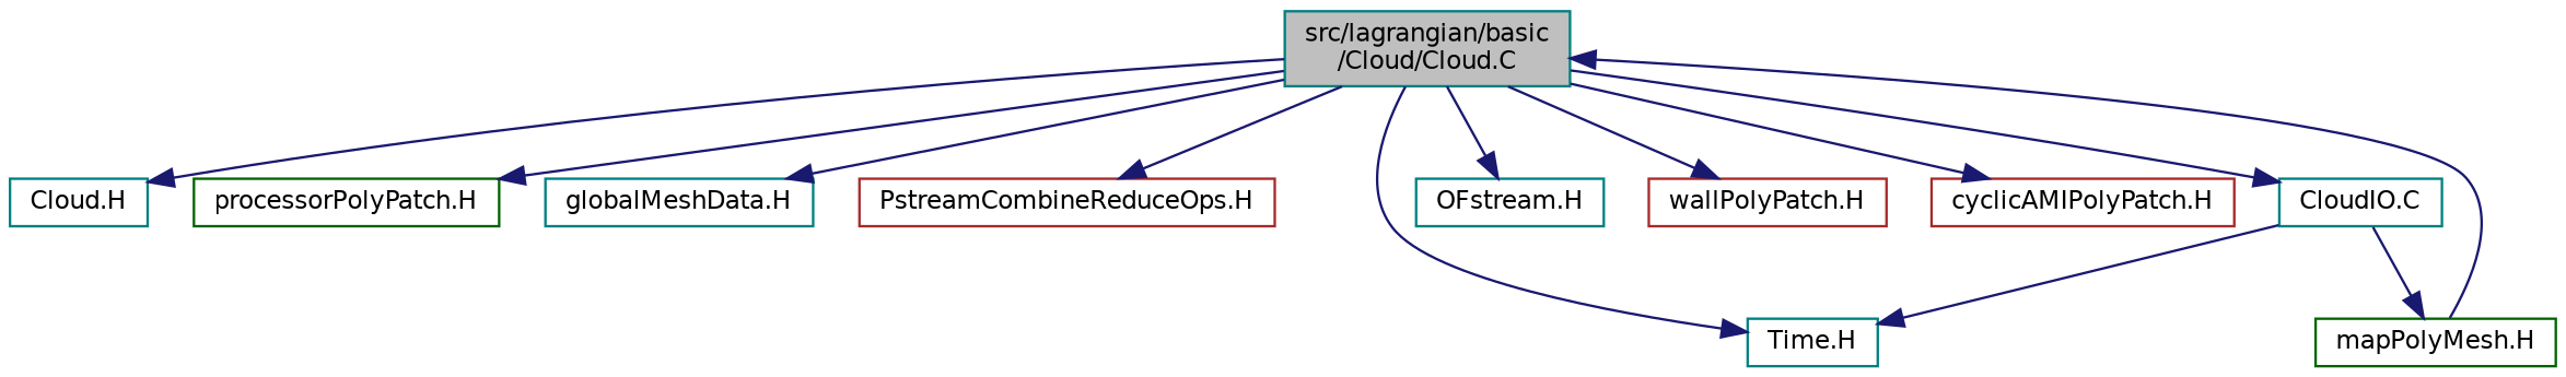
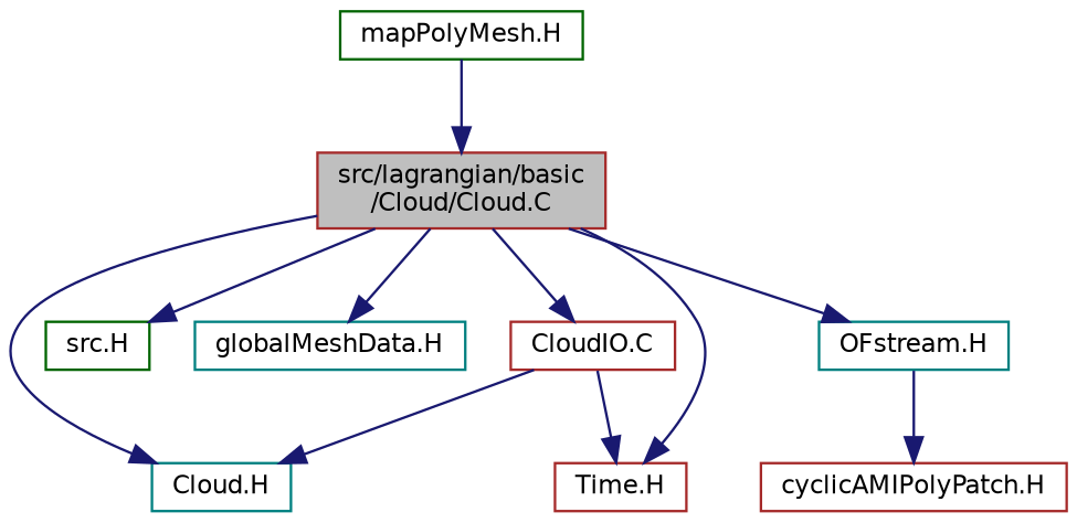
  digraph {
    node [color=brown fontname=Helvetica fontsize=10 shape=record]
    edge [color=midnightblue fontname=Helvetica fontsize=10 labelfontname=Helvetica labelfontsize=10 style=solid]
-   n1 [color=teal fillcolor=grey75 fontcolor=black height=0.2 label="src/lagrangian/basic\l/Cloud/Cloud.C" style=filled width=0.4]
+   n1 [fillcolor=grey75 fontcolor=black height=0.2 label="src/lagrangian/basic\l/Cloud/Cloud.C" style=filled width=0.4]
    n2 [color=teal height=0.2 label="Cloud.H" width=0.4]
-   n3 [color=darkgreen height=0.2 label="processorPolyPatch.H" width=0.4]
+   n3 [color=darkgreen height=0.2 label="src.H" width=0.4]
    n4 [color=teal height=0.2 label="globalMeshData.H" width=0.4]
-   n5 [height=0.2 label="PstreamCombineReduceOps.H" width=0.4]
-   n6 [color=teal height=0.2 label="Time.H" width=0.4]
+   n6 [height=0.2 label="Time.H" width=0.4]
    n7 [color=teal height=0.2 label="OFstream.H" width=0.4]
-   n8 [height=0.2 label="wallPolyPatch.H" width=0.4]
    n9 [height=0.2 label="cyclicAMIPolyPatch.H" width=0.4]
-   n10 [color=teal height=0.2 label="CloudIO.C" width=0.4]
+   n10 [height=0.2 label="CloudIO.C" width=0.4]
    n11 [color=darkgreen height=0.2 label="mapPolyMesh.H" width=0.4]
    n1 -> n2
    n1 -> n3
    n1 -> n4
-   n1 -> n5
    n1 -> n6
    n1 -> n7
-   n1 -> n8
-   n1 -> n9
+   n7 -> n9
    n1 -> n10
-   n10 -> n11
+   n10 -> n2
    n10 -> n6
    n11 -> n1
  }
